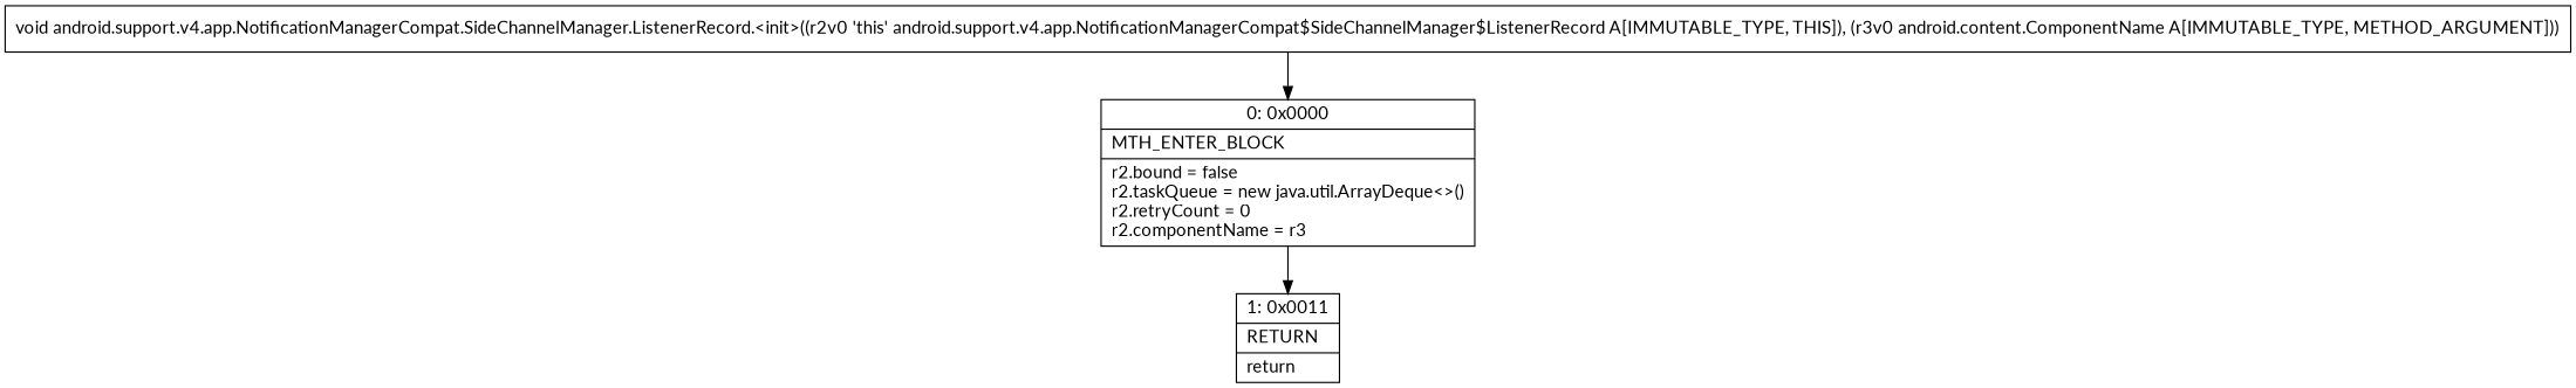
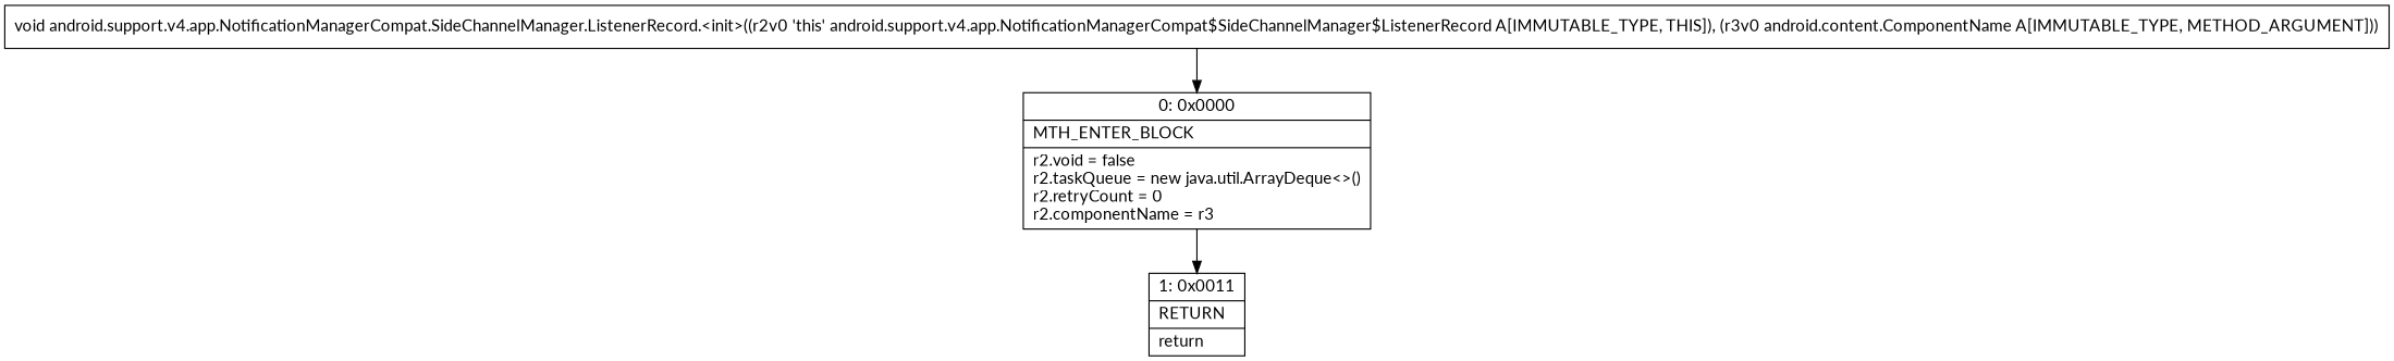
  digraph {
    fontname=Lato
    node [shape=record fontname=Lato]
    edge [fontname=Lato]
-   n1 [label="{0\:\ 0x0000|MTH_ENTER_BLOCK\l|r2.bound = false\lr2.taskQueue = new java.util.ArrayDeque\<\>()\lr2.retryCount = 0\lr2.componentName = r3\l}"]
+   n1 [label="{0\:\ 0x0000|MTH_ENTER_BLOCK\l|r2.void = false\lr2.taskQueue = new java.util.ArrayDeque\<\>()\lr2.retryCount = 0\lr2.componentName = r3\l}"]
    n2 [label="{1\:\ 0x0011|RETURN\l|return\l}"]
    n3 [label="{void android.support.v4.app.NotificationManagerCompat.SideChannelManager.ListenerRecord.\<init\>((r2v0 'this' android.support.v4.app.NotificationManagerCompat$SideChannelManager$ListenerRecord A[IMMUTABLE_TYPE, THIS]), (r3v0 android.content.ComponentName A[IMMUTABLE_TYPE, METHOD_ARGUMENT])) }"]
    n1 -> n2
    n3 -> n1
  }
